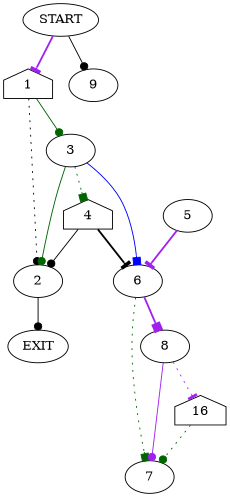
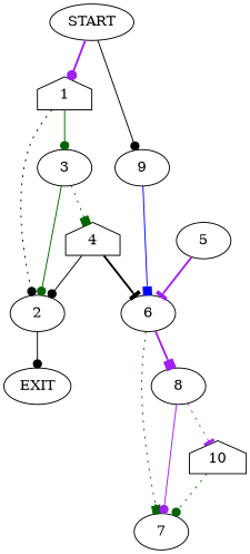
  digraph {
    node [shape=ellipse]
    edge [arrowhead=dot color=purple style=solid]
    n1 [label=START]
    1 [shape=house]
    9
    2
    3
    6
    n7 [label=EXIT]
    4 [shape=house]
    5
    7
    8
-   10 [shape=house label=16]
-   n1 -> 1 [arrowhead=tee style=bold]
+   10 [shape=house]
+   n1 -> 1 [style=bold]
    n1 -> 9 [color=black]
    1 -> 2 [color=black style=dotted]
    1 -> 3 [color=darkgreen]
-   3 -> 6 [arrowhead=box color=blue]
+   9 -> 6 [arrowhead=box color=blue]
    2 -> n7 [color=black]
    3 -> 2 [color=darkgreen]
    3 -> 4 [arrowhead=box color=darkgreen style=dotted]
    6 -> 7 [arrowhead=box color=darkgreen style=dotted]
    6 -> 8 [arrowhead=box style=bold]
    4 -> 2 [color=black]
    4 -> 6 [arrowhead=tee color=black style=bold]
    5 -> 6 [arrowhead=tee style=bold]
    8 -> 7
    8 -> 10 [arrowhead=tee style=dotted]
    10 -> 7 [color=darkgreen style=dotted]
  }
